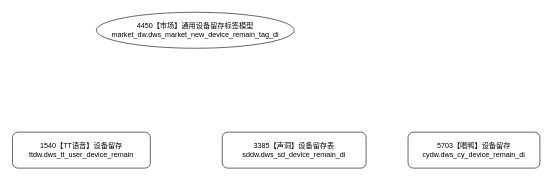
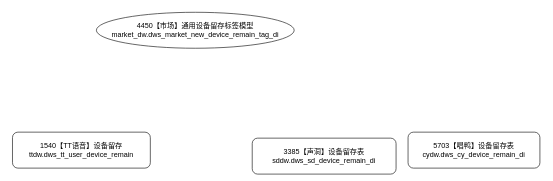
  <mxCell id="0" />
  <mxCell id="1" parent="0" />
  <mxCell id="2" value="4450【市场】通用设备留存标签模型&lt;br&gt;market_dw.dws_market_new_device_remain_tag_di" style="ellipse;whiteSpace=wrap;html=1;" vertex="1" parent="1"><mxGeometry x="160" y="20" width="330" height="60" as="geometry" /></mxCell>
  <mxCell id="3" value="1540【TT语音】设备留存&lt;br&gt;ttdw.dws_tt_user_device_remain" style="rounded=1;whiteSpace=wrap;html=1;" vertex="1" parent="1"><mxGeometry x="20" y="220" width="230" height="60" as="geometry" /></mxCell>
- <mxCell id="4" value="3385【声洞】设备留存表&lt;br&gt;sddw.dws_sd_device_remain_di" style="rounded=1;whiteSpace=wrap;html=1;" vertex="1" parent="1"><mxGeometry x="370" y="220" width="240" height="60" as="geometry" /></mxCell>
- <mxCell id="5" value="5703【唱鸭】设备留存&lt;br&gt;cydw.dws_cy_device_remain_di" style="rounded=1;whiteSpace=wrap;html=1;" vertex="1" parent="1"><mxGeometry x="680" y="220" width="220" height="60" as="geometry" /></mxCell>
+ <mxCell id="4" value="3385【声洞】设备留存表&lt;br&gt;sddw.dws_sd_device_remain_di" style="rounded=1;whiteSpace=wrap;html=1;" vertex="1" parent="1"><mxGeometry x="420" y="230" width="240" height="60" as="geometry" /></mxCell>
+ <mxCell id="5" value="5703【唱鸭】设备留存表&lt;br&gt;cydw.dws_cy_device_remain_di" style="rounded=1;whiteSpace=wrap;html=1;" vertex="1" parent="1"><mxGeometry x="680" y="220" width="220" height="60" as="geometry" /></mxCell>
